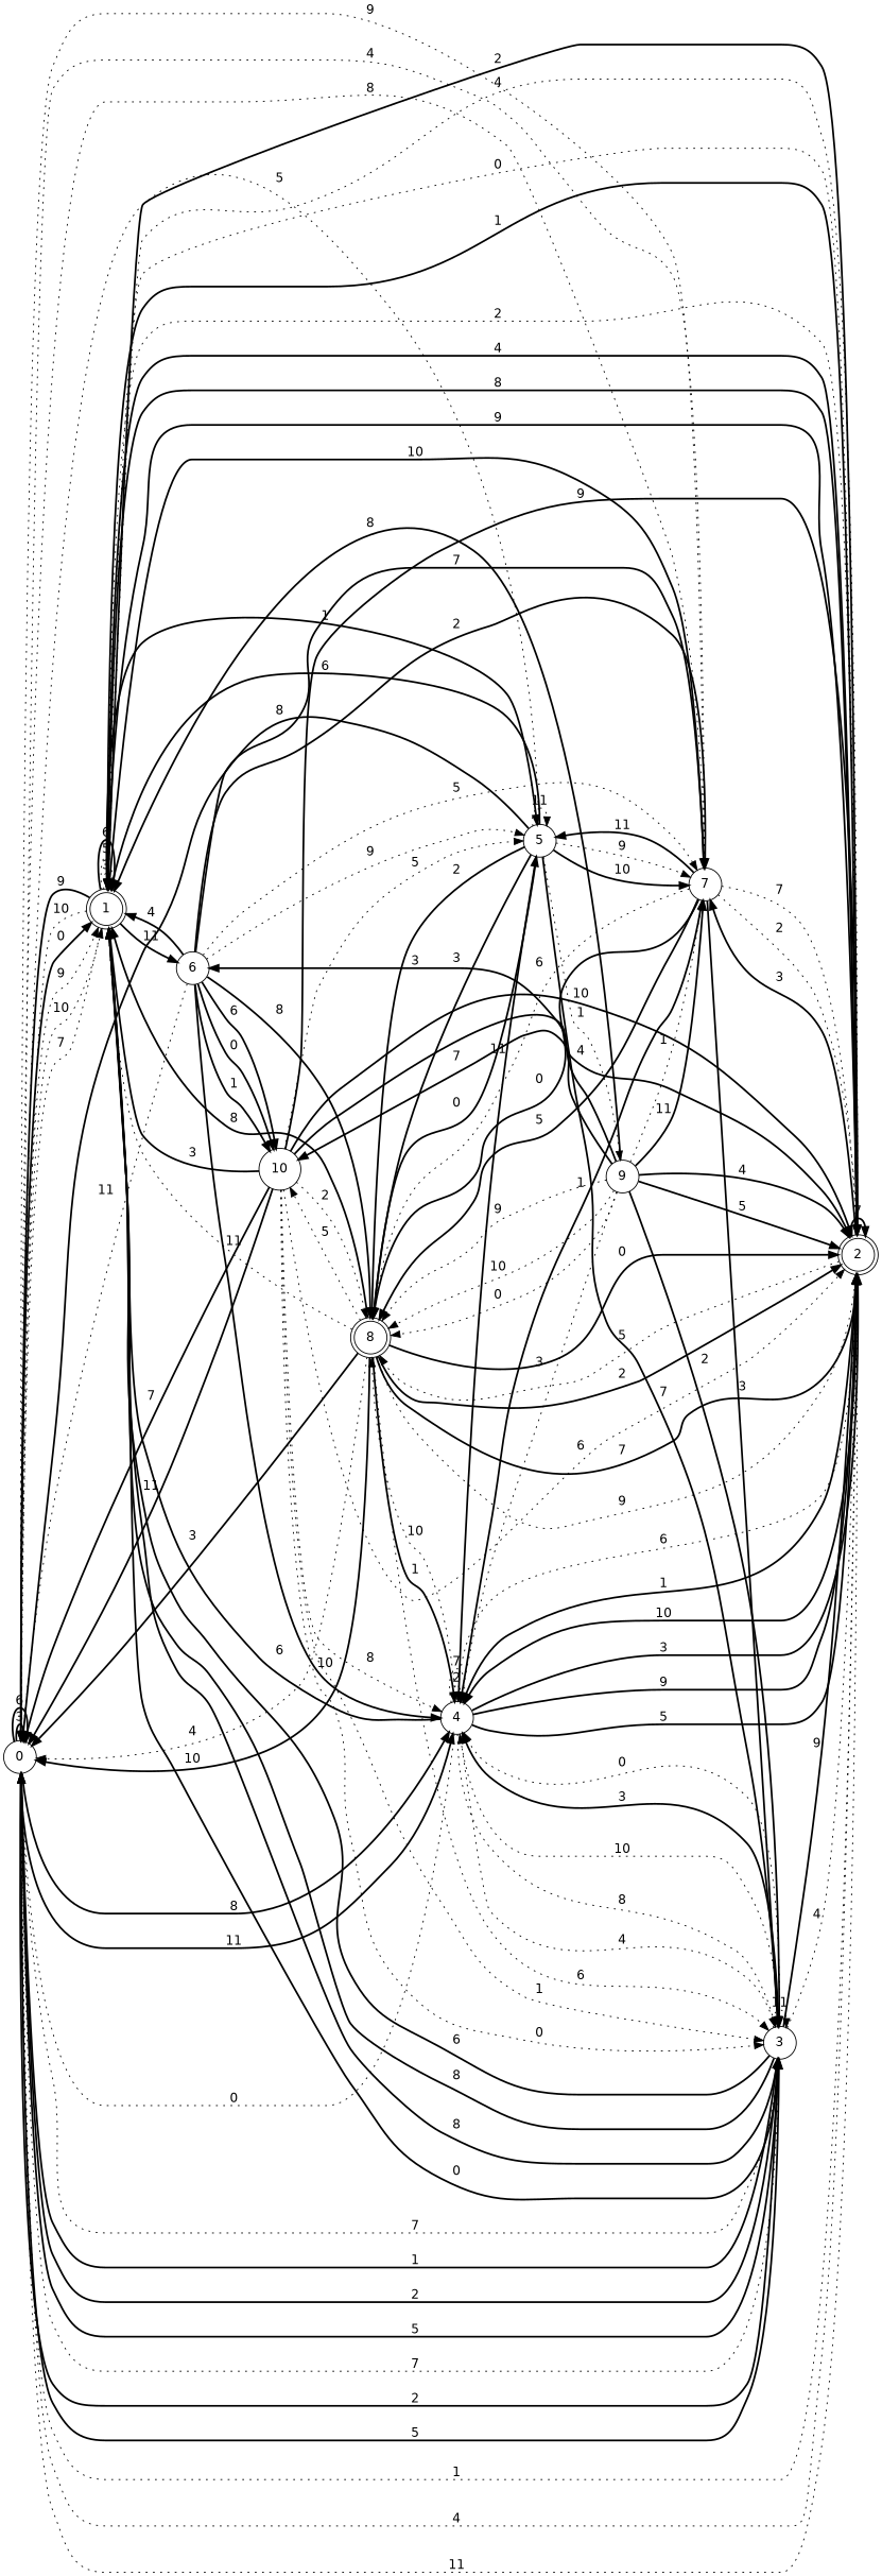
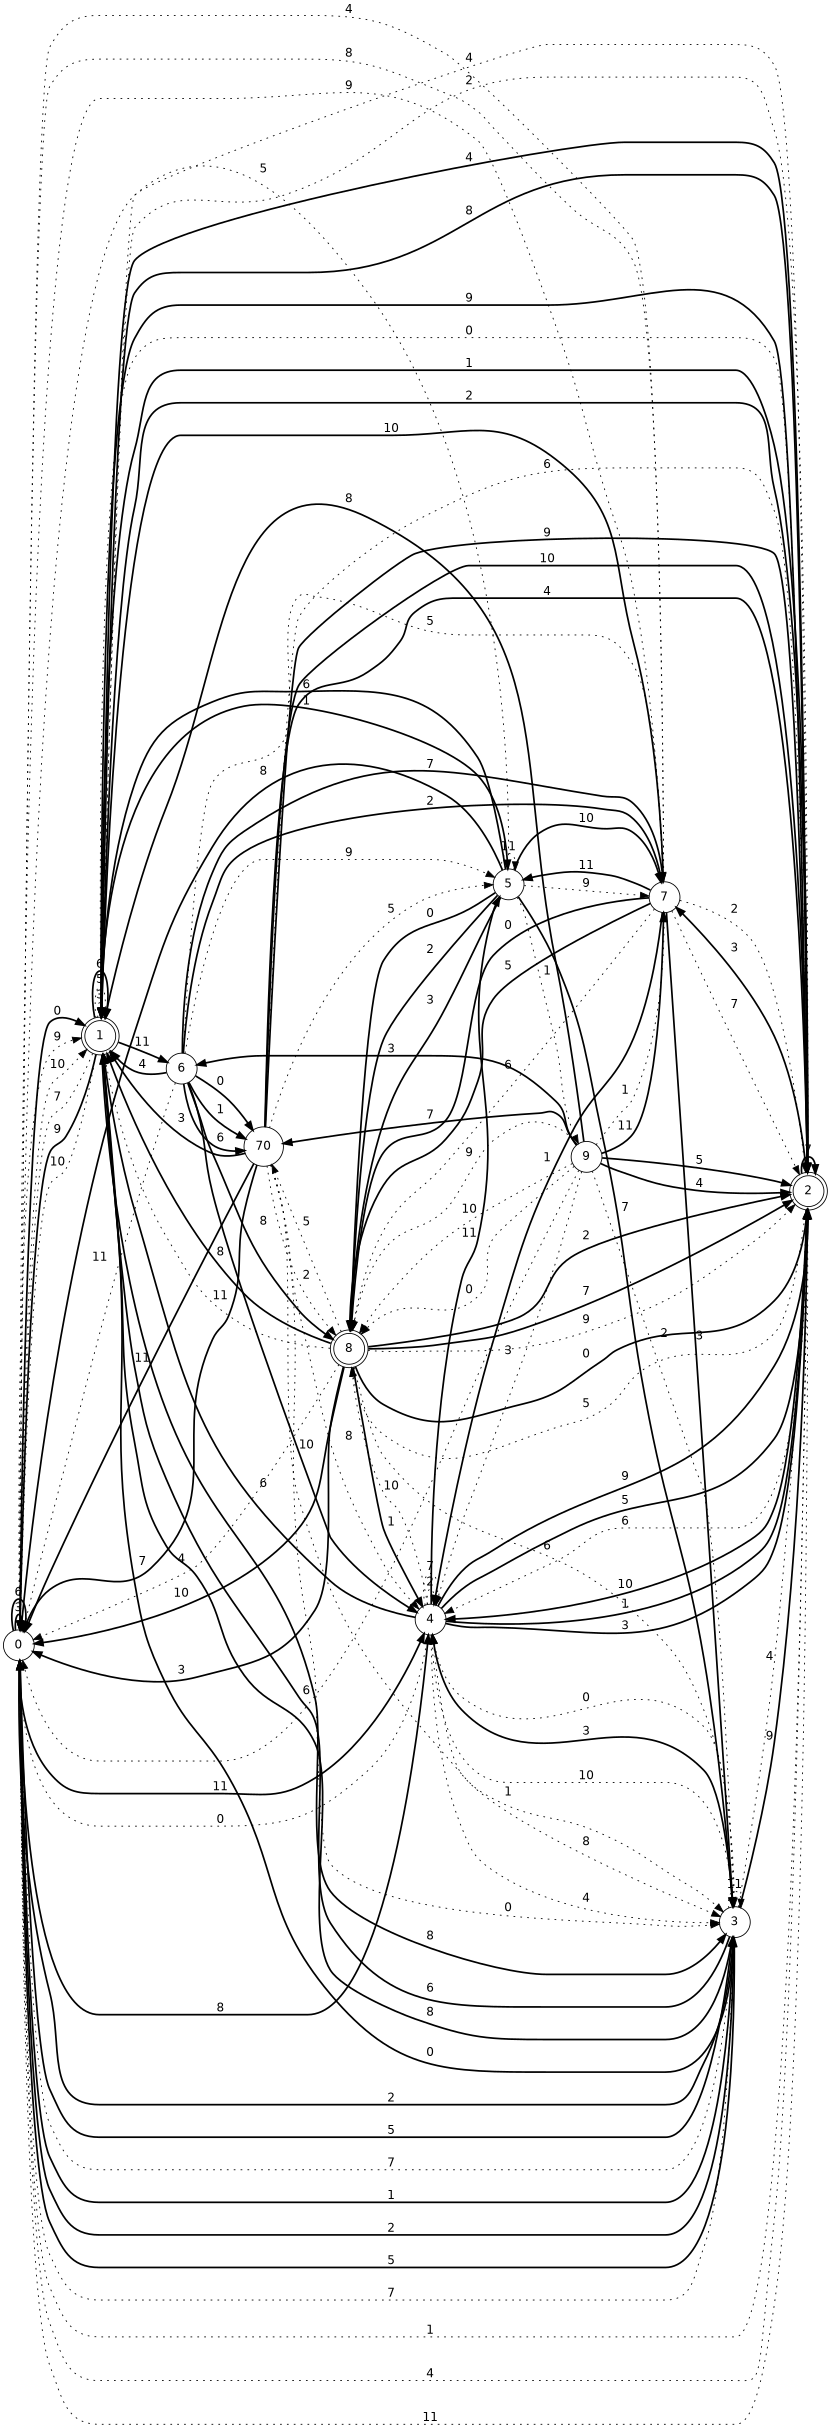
  digraph {
    fontname="DejaVu Sans"
    rankdir=LR
    node [fontname="DejaVu Sans" shape=circle]
    edge [fontname="DejaVu Sans" style=bold]
    n1 [label=0]
    n2 [label=1 shape=doublecircle]
    n3 [label=2 shape=doublecircle]
    n4 [label=3]
    n5 [label=4]
    n6 [label=5]
    n7 [label=6]
    n8 [label=7]
    n9 [label=8 shape=doublecircle]
    n10 [label=9]
-   n11 [label=10]
+   n11 [label=70]
    n1 -> n1 [label=3]
    n1 -> n1 [label=6]
    n1 -> n2 [label=0]
    n1 -> n2 [label=9 style=dotted]
    n1 -> n2 [label=10 style=dotted]
    n1 -> n3 [label=1 style=dotted]
    n1 -> n3 [label=4 style=dotted]
    n1 -> n4 [label=2]
    n1 -> n4 [label=5]
    n1 -> n4 [label=7 style=dotted]
    n1 -> n5 [label=8]
    n1 -> n5 [label=11]
    n2 -> n1 [label=7 style=dotted]
    n2 -> n1 [label=9]
    n2 -> n1 [label=10 style=dotted]
    n2 -> n2 [label=3 style=dotted]
    n2 -> n2 [label=5 style=dotted]
    n2 -> n2 [label=6]
    n2 -> n3 [label=2]
    n2 -> n3 [label=4 style=dotted]
    n2 -> n4 [label=0]
    n2 -> n4 [label=8]
    n2 -> n6 [label=1]
    n2 -> n7 [label=11]
    n3 -> n1 [label=11 style=dotted]
    n3 -> n2 [label=0 style=dotted]
    n3 -> n2 [label=1]
    n3 -> n2 [label=2 style=dotted]
    n3 -> n2 [label=4]
    n3 -> n2 [label=8]
    n3 -> n2 [label=9]
    n3 -> n3 [label=7]
    n3 -> n5 [label=6 style=dotted]
    n3 -> n5 [label=10]
    n3 -> n8 [label=3]
    n3 -> n9 [label=5 style=dotted]
    n4 -> n1 [label=1]
    n4 -> n1 [label=2]
    n4 -> n1 [label=5]
    n4 -> n1 [label=7 style=dotted]
    n4 -> n2 [label=6]
    n4 -> n2 [label=8]
    n4 -> n3 [label=4 style=dotted]
    n4 -> n3 [label=9]
    n4 -> n4 [label=11 style=dotted]
    n4 -> n5 [label=0 style=dotted]
    n4 -> n5 [label=3]
    n4 -> n5 [label=10 style=dotted]
    n5 -> n1 [label=0 style=dotted]
    n5 -> n2 [label=6]
    n5 -> n3 [label=1]
    n5 -> n3 [label=3]
    n5 -> n3 [label=5]
    n5 -> n3 [label=9]
    n5 -> n4 [label=4 style=dotted]
    n5 -> n4 [label=8 style=dotted]
    n5 -> n5 [label=2 style=dotted]
    n5 -> n5 [label=7 style=dotted]
    n5 -> n6 [label=11]
    n5 -> n9 [label=10 style=dotted]
    n6 -> n1 [label=5 style=dotted]
    n6 -> n1 [label=8]
    n6 -> n2 [label=6]
    n6 -> n4 [label=7]
    n6 -> n6 [label=11 style=dotted]
    n6 -> n8 [label=9 style=dotted]
    n6 -> n8 [label=10]
    n6 -> n9 [label=0]
    n6 -> n9 [label=2]
    n6 -> n9 [label=3]
    n6 -> n10 [label=1 style=dotted]
    n7 -> n1 [label=11 style=dotted]
    n7 -> n2 [label=4]
    n7 -> n5 [label=10]
    n7 -> n6 [label=9 style=dotted]
    n7 -> n8 [label=2]
    n7 -> n8 [label=5 style=dotted]
    n7 -> n8 [label=7]
    n7 -> n9 [label=8]
    n7 -> n11 [label=0]
    n7 -> n11 [label=1]
    n7 -> n11 [label=6]
    n8 -> n1 [label=4 style=dotted]
    n8 -> n1 [label=8 style=dotted]
    n8 -> n1 [label=9 style=dotted]
    n8 -> n2 [label=10]
    n8 -> n3 [label=2 style=dotted]
    n8 -> n3 [label=7 style=dotted]
    n8 -> n4 [label=3]
    n8 -> n5 [label=1]
    n8 -> n6 [label=11]
    n8 -> n9 [label=0]
    n8 -> n9 [label=5]
    n8 -> n9 [label=6 style=dotted]
    n9 -> n1 [label=3]
    n9 -> n1 [label=4 style=dotted]
    n9 -> n1 [label=10]
    n9 -> n2 [label=8]
    n9 -> n2 [label=11 style=dotted]
    n9 -> n3 [label=0]
    n9 -> n3 [label=2]
    n9 -> n3 [label=7]
    n9 -> n3 [label=9 style=dotted]
    n9 -> n4 [label=6 style=dotted]
    n9 -> n5 [label=1]
    n9 -> n11 [label=5 style=dotted]
+   n10 -> n1 [label=6 style=dotted]
    n10 -> n2 [label=8]
    n10 -> n3 [label=4]
    n10 -> n3 [label=5]
-   n10 -> n4 [label=2]
+   n10 -> n4 [label=2 style=dotted]
    n10 -> n5 [label=3 style=dotted]
    n10 -> n7 [label=3]
    n10 -> n8 [label=1 style=dotted]
    n10 -> n8 [label=11]
    n10 -> n9 [label=0 style=dotted]
    n10 -> n9 [label=9 style=dotted]
    n10 -> n9 [label=10 style=dotted]
    n10 -> n11 [label=7]
    n11 -> n1 [label=7]
    n11 -> n1 [label=11]
    n11 -> n2 [label=3]
    n11 -> n3 [label=4]
    n11 -> n3 [label=6 style=dotted]
    n11 -> n3 [label=9]
    n11 -> n3 [label=10]
    n11 -> n4 [label=0 style=dotted]
    n11 -> n4 [label=1 style=dotted]
    n11 -> n5 [label=8 style=dotted]
    n11 -> n6 [label=5 style=dotted]
    n11 -> n9 [label=2 style=dotted]
  }
